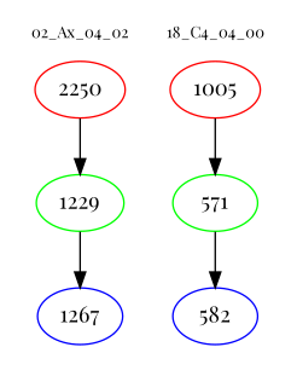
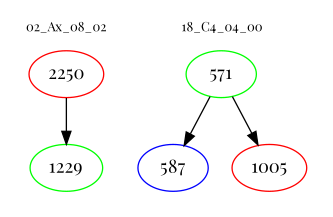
  digraph {
    fontname="Playfair Display"
    node [color=green fontname="Playfair Display"]
    edge [color=black fontname="Playfair Display"]
    n1 [label=1229]
-   n2 [color=blue label=1267]
    n3 [color=red label=2250]
    n4 [label=571]
-   n5 [color=blue label=582]
+   n5 [color=blue label=587]
    n6 [color=red label=1005]
    subgraph cluster_1 {
      color=white
      fontsize=10
-     label="02_Ax_04_02"
+     label="02_Ax_08_02"
      n1
-     n2
      n3
    }
    subgraph cluster_2 {
      color=white
      fontsize=10
      label="18_C4_04_00"
      n4
      n5
      n6
    }
-   n1 -> n2
    n3 -> n1
    n4 -> n5
-   n6 -> n4
+   n4 -> n6
  }
